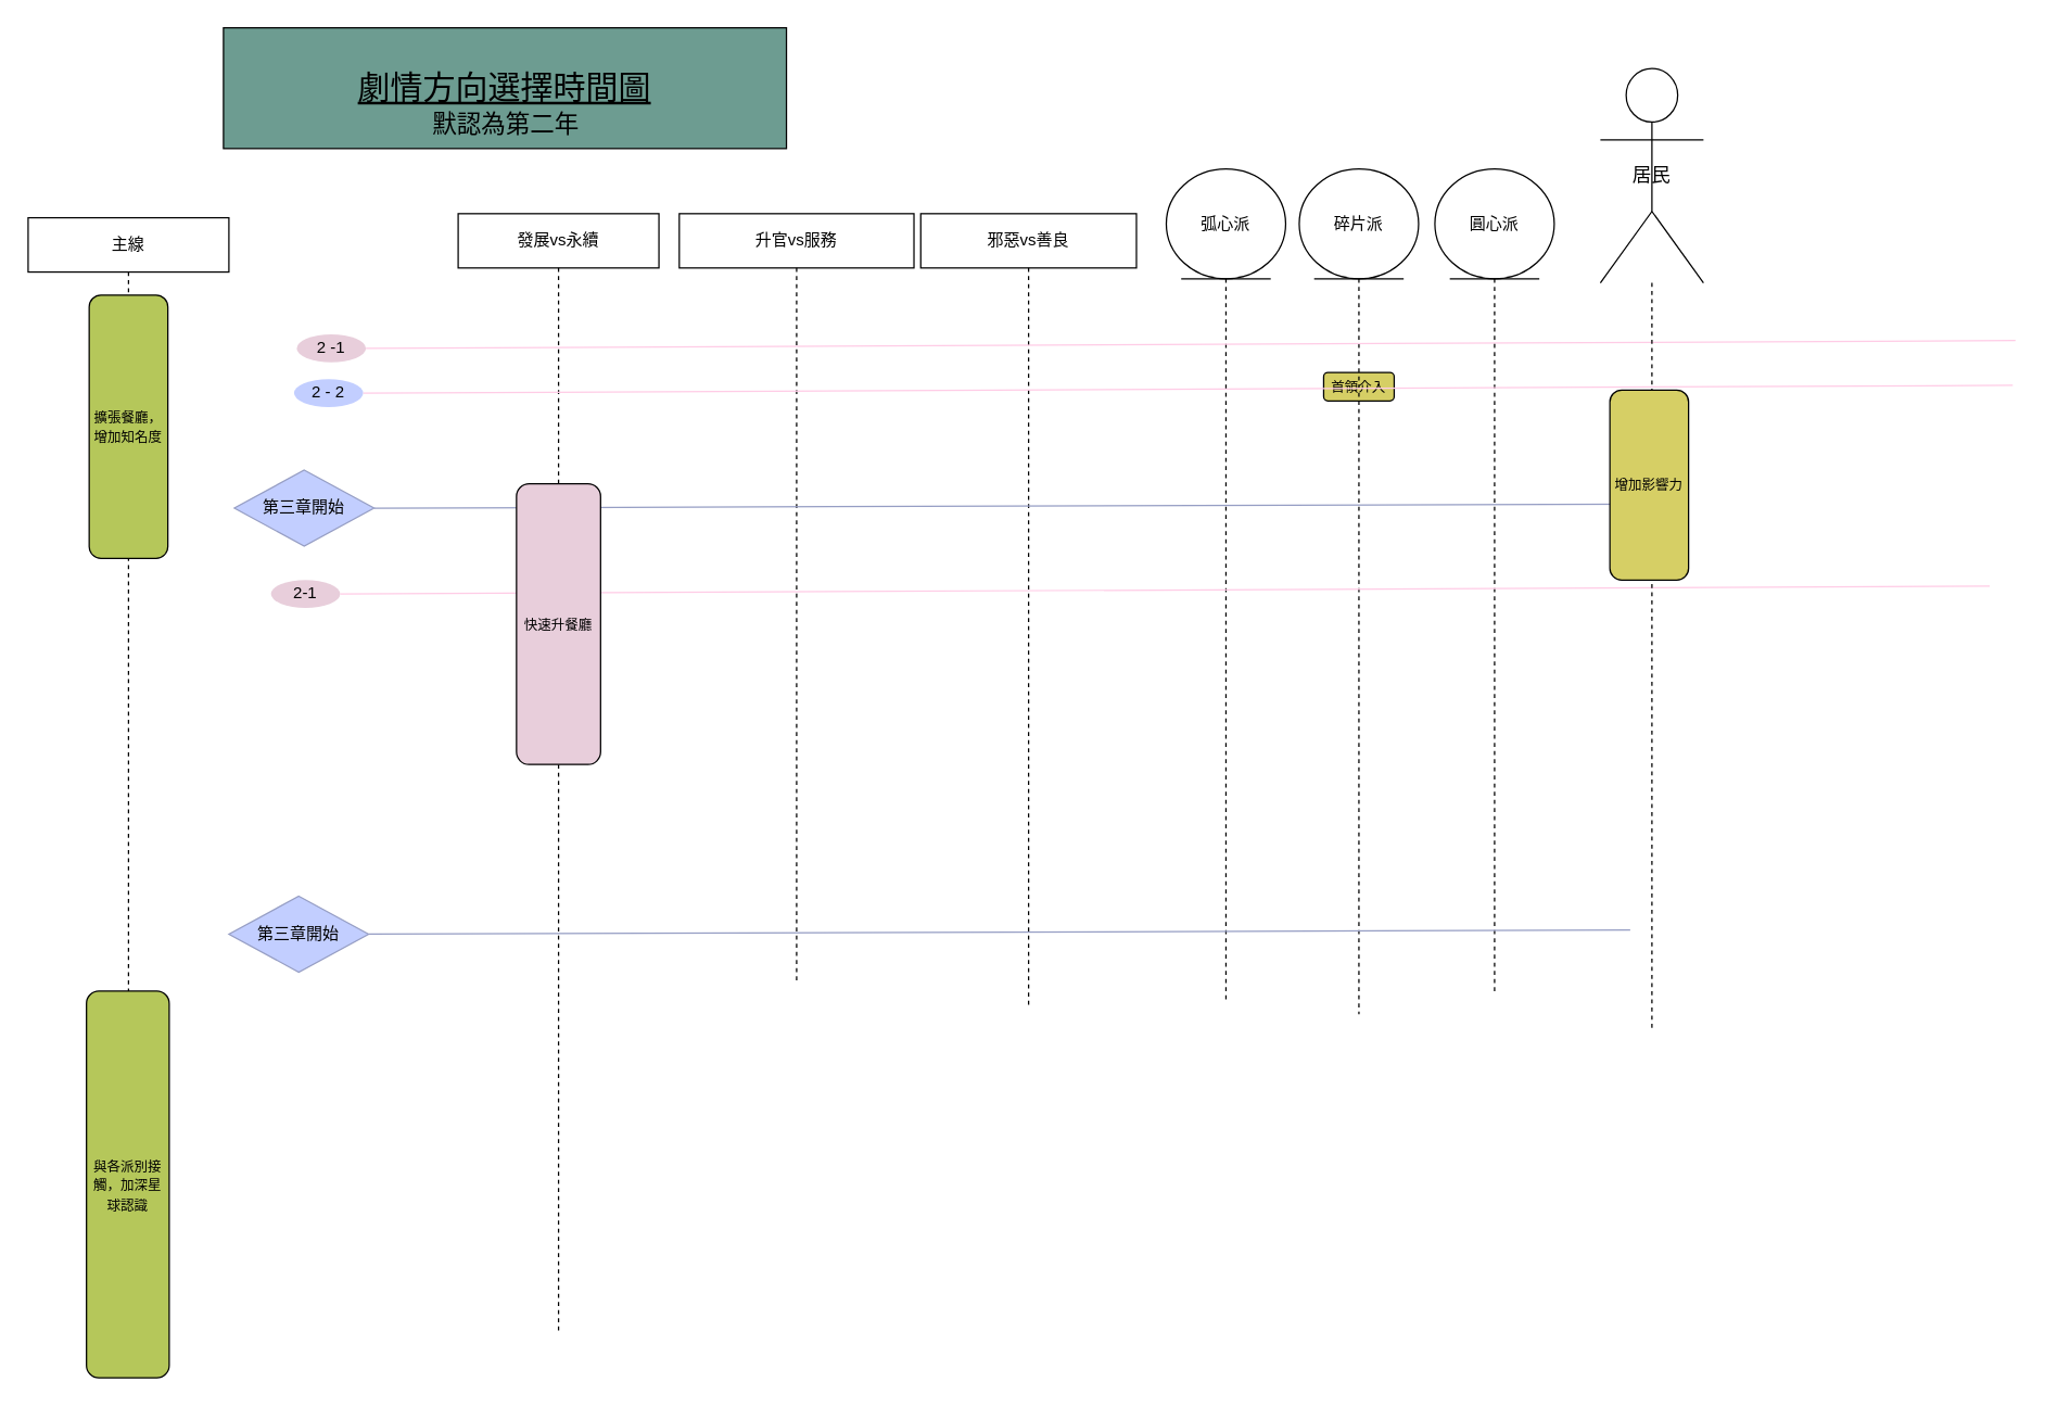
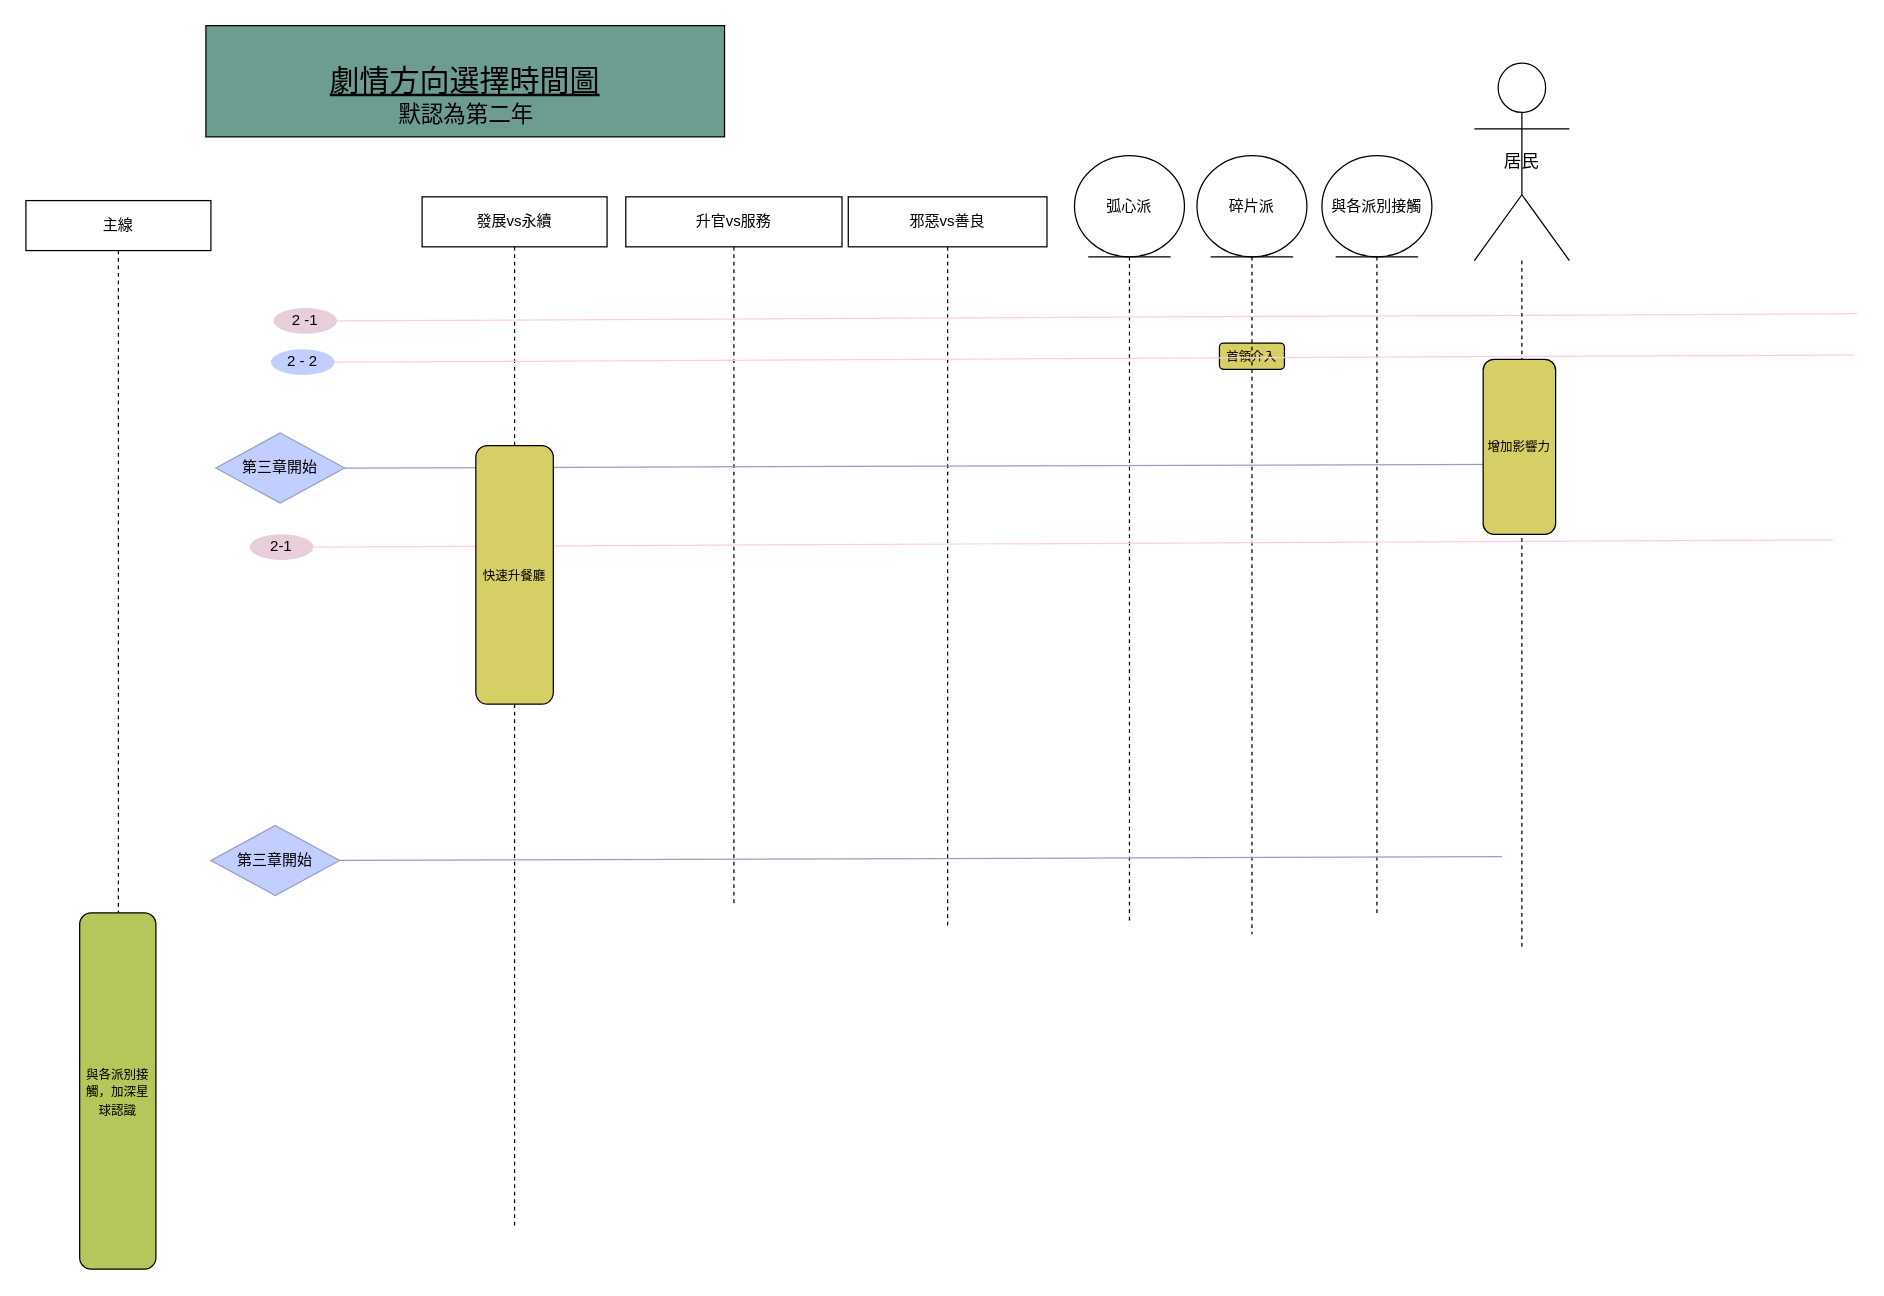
  <mxCell id="0" />
  <mxCell id="1" parent="0" />
  <mxCell id="2" value="發展vs永續" style="shape=umlLifeline;perimeter=lifelinePerimeter;whiteSpace=wrap;html=1;container=1;dropTarget=0;collapsible=0;recursiveResize=0;outlineConnect=0;portConstraint=eastwest;newEdgeStyle={&quot;curved&quot;:0,&quot;rounded&quot;:0};" parent="1" vertex="1"><mxGeometry x="337" y="157" width="148" height="825" as="geometry" /></mxCell>
  <mxCell id="3" value="升官vs服務" style="shape=umlLifeline;perimeter=lifelinePerimeter;whiteSpace=wrap;html=1;container=1;dropTarget=0;collapsible=0;recursiveResize=0;outlineConnect=0;portConstraint=eastwest;newEdgeStyle={&quot;curved&quot;:0,&quot;rounded&quot;:0};" parent="1" vertex="1"><mxGeometry x="500" y="157" width="173" height="565" as="geometry" /></mxCell>
  <mxCell id="4" value="邪惡vs善良" style="shape=umlLifeline;perimeter=lifelinePerimeter;whiteSpace=wrap;html=1;container=1;dropTarget=0;collapsible=0;recursiveResize=0;outlineConnect=0;portConstraint=eastwest;newEdgeStyle={&quot;curved&quot;:0,&quot;rounded&quot;:0};" parent="1" vertex="1"><mxGeometry x="678" y="157" width="159" height="583" as="geometry" /></mxCell>
  <mxCell id="5" value="&lt;font style=&quot;font-size: 24px;&quot;&gt;&lt;u&gt;劇情方向選擇時間圖&lt;/u&gt;&lt;/font&gt;" style="rounded=0;whiteSpace=wrap;html=1;fillColor=#6D9C91;" parent="1" vertex="1"><mxGeometry x="164" y="20" width="415" height="89" as="geometry" /></mxCell>
  <mxCell id="6" value="弧心派" style="shape=umlLifeline;perimeter=lifelinePerimeter;whiteSpace=wrap;html=1;container=1;dropTarget=0;collapsible=0;recursiveResize=0;outlineConnect=0;portConstraint=eastwest;newEdgeStyle={&quot;curved&quot;:0,&quot;rounded&quot;:0};participant=umlEntity;size=81;" parent="1" vertex="1"><mxGeometry x="859" y="124" width="88" height="615" as="geometry" /></mxCell>
  <mxCell id="7" value="&lt;span style=&quot;font-size: 10px;&quot;&gt;首領介入&lt;/span&gt;" style="rounded=1;whiteSpace=wrap;html=1;fillColor=#D6CF65;" parent="1" vertex="1"><mxGeometry x="975" y="274" width="52" height="21" as="geometry" /></mxCell>
  <mxCell id="8" value="碎片&lt;span style=&quot;color: rgba(0, 0, 0, 0); font-family: monospace; font-size: 0px; text-align: start; text-wrap-mode: nowrap;&quot;&gt;%3CmxGraphModel%3E%3Croot%3E%3CmxCell%20id%3D%220%22%2F%3E%3CmxCell%20id%3D%221%22%20parent%3D%220%22%2F%3E%3CmxCell%20id%3D%222%22%20value%3D%22%E5%BC%A7%E5%BF%83%E6%B4%BE%22%20style%3D%22shape%3DumlLifeline%3Bperimeter%3DlifelinePerimeter%3BwhiteSpace%3Dwrap%3Bhtml%3D1%3Bcontainer%3D1%3BdropTarget%3D0%3Bcollapsible%3D0%3BrecursiveResize%3D0%3BoutlineConnect%3D0%3BportConstraint%3Deastwest%3BnewEdgeStyle%3D%7B%26quot%3Bcurved%26quot%3B%3A0%2C%26quot%3Brounded%26quot%3B%3A0%7D%3Bparticipant%3DumlEntity%3Bsize%3D81%3B%22%20vertex%3D%221%22%20parent%3D%221%22%3E%3CmxGeometry%20x%3D%22564%22%20y%3D%22186%22%20width%3D%2288%22%20height%3D%22373%22%20as%3D%22geometry%22%2F%3E%3C%2FmxCell%3E%3C%2Froot%3E%3C%2FmxGraphModel%3E&lt;/span&gt;派" style="shape=umlLifeline;perimeter=lifelinePerimeter;whiteSpace=wrap;html=1;container=1;dropTarget=0;collapsible=0;recursiveResize=0;outlineConnect=0;portConstraint=eastwest;newEdgeStyle={&quot;curved&quot;:0,&quot;rounded&quot;:0};participant=umlEntity;size=81;" parent="1" vertex="1"><mxGeometry x="957" y="124" width="88" height="623" as="geometry" /></mxCell>
  <mxCell id="9" value="" style="group;strokeColor=none;" parent="1" vertex="1" connectable="0"><mxGeometry x="218" y="246" width="1267" height="20.5" as="geometry" /></mxCell>
  <mxCell id="10" value="2 -1" style="ellipse;whiteSpace=wrap;html=1;fillColor=#E8CEDB;strokeColor=none;" parent="9" vertex="1"><mxGeometry width="51" height="20.5" as="geometry" /></mxCell>
  <mxCell id="11" value="" style="endArrow=none;html=1;rounded=0;exitX=1;exitY=0.5;exitDx=0;exitDy=0;strokeColor=#FFCCE6;" parent="9" source="10" edge="1"><mxGeometry width="50" height="50" relative="1" as="geometry"><mxPoint x="636" y="15.5" as="sourcePoint" /><mxPoint x="1267" y="4.5" as="targetPoint" /></mxGeometry></mxCell>
- <mxCell id="12" value="圓心派" style="shape=umlLifeline;perimeter=lifelinePerimeter;whiteSpace=wrap;html=1;container=1;dropTarget=0;collapsible=0;recursiveResize=0;outlineConnect=0;portConstraint=eastwest;newEdgeStyle={&quot;curved&quot;:0,&quot;rounded&quot;:0};participant=umlEntity;size=81;" parent="1" vertex="1"><mxGeometry x="1057" y="124" width="88" height="606" as="geometry" /></mxCell>
+ <mxCell id="12" value="與各派別接觸" style="shape=umlLifeline;perimeter=lifelinePerimeter;whiteSpace=wrap;html=1;container=1;dropTarget=0;collapsible=0;recursiveResize=0;outlineConnect=0;portConstraint=eastwest;newEdgeStyle={&quot;curved&quot;:0,&quot;rounded&quot;:0};participant=umlEntity;size=81;" parent="1" vertex="1"><mxGeometry x="1057" y="124" width="88" height="606" as="geometry" /></mxCell>
  <mxCell id="13" value="" style="group;strokeColor=none;" parent="1" vertex="1" connectable="0"><mxGeometry x="216" y="279" width="1267" height="20.5" as="geometry" /></mxCell>
  <mxCell id="14" value="2 - 2" style="ellipse;whiteSpace=wrap;html=1;fillColor=#c2ceff;strokeColor=none;" parent="13" vertex="1"><mxGeometry width="51" height="20.5" as="geometry" /></mxCell>
  <mxCell id="15" value="" style="endArrow=none;html=1;rounded=0;exitX=1;exitY=0.5;exitDx=0;exitDy=0;strokeColor=#FFCCE6;" parent="13" source="14" edge="1"><mxGeometry width="50" height="50" relative="1" as="geometry"><mxPoint x="636" y="15.5" as="sourcePoint" /><mxPoint x="1267" y="4.5" as="targetPoint" /></mxGeometry></mxCell>
  <mxCell id="16" value="" style="group" parent="1" vertex="1" connectable="0"><mxGeometry x="172" y="346" width="1294" height="110" as="geometry" /></mxCell>
  <mxCell id="17" value="第三章開始" style="rhombus;whiteSpace=wrap;html=1;fillColor=#C2CEFF;strokeColor=#969EC4;" parent="16" vertex="1"><mxGeometry width="103" height="56" as="geometry" /></mxCell>
  <mxCell id="18" value="" style="endArrow=none;html=1;rounded=0;exitX=1;exitY=0.5;exitDx=0;exitDy=0;strokeColor=#969EC4;" parent="16" source="17" edge="1"><mxGeometry width="50" height="50" relative="1" as="geometry"><mxPoint x="414" y="-114" as="sourcePoint" /><mxPoint x="1033" y="25" as="targetPoint" /></mxGeometry></mxCell>
  <mxCell id="19" value="" style="group;strokeColor=none;" parent="16" vertex="1" connectable="0"><mxGeometry x="27" y="81" width="1267" height="20.5" as="geometry" /></mxCell>
  <mxCell id="20" value="2-1" style="ellipse;whiteSpace=wrap;html=1;fillColor=#E8CEDB;strokeColor=none;" parent="19" vertex="1"><mxGeometry width="51" height="20.5" as="geometry" /></mxCell>
  <mxCell id="21" value="" style="endArrow=none;html=1;rounded=0;exitX=1;exitY=0.5;exitDx=0;exitDy=0;strokeColor=#FFCCE6;" parent="19" source="20" edge="1"><mxGeometry width="50" height="50" relative="1" as="geometry"><mxPoint x="636" y="15.5" as="sourcePoint" /><mxPoint x="1267" y="4.5" as="targetPoint" /></mxGeometry></mxCell>
- <mxCell id="22" value="&lt;font style=&quot;font-size: 10px;&quot;&gt;快速升餐廳&lt;/font&gt;" style="rounded=1;whiteSpace=wrap;html=1;fillColor=#e8cedb;" parent="1" vertex="1"><mxGeometry x="380" y="356" width="62" height="207" as="geometry" /></mxCell>
+ <mxCell id="22" value="&lt;font style=&quot;font-size: 10px;&quot;&gt;快速升餐廳&lt;/font&gt;" style="rounded=1;whiteSpace=wrap;html=1;fillColor=#D6CF65;" parent="1" vertex="1"><mxGeometry x="380" y="356" width="62" height="207" as="geometry" /></mxCell>
  <mxCell id="23" value="&lt;font style=&quot;font-size: 14px;&quot;&gt;居民&lt;/font&gt;" style="shape=umlLifeline;perimeter=lifelinePerimeter;whiteSpace=wrap;html=1;container=1;dropTarget=0;collapsible=0;recursiveResize=0;outlineConnect=0;portConstraint=eastwest;newEdgeStyle={&quot;curved&quot;:0,&quot;rounded&quot;:0};participant=umlActor;size=158;" parent="1" vertex="1"><mxGeometry x="1179" y="50" width="76" height="710" as="geometry" /></mxCell>
  <mxCell id="24" value="&lt;font style=&quot;font-size: 10px;&quot;&gt;增加影響力&lt;/font&gt;" style="rounded=1;whiteSpace=wrap;html=1;fillColor=#D6CF65;" parent="1" vertex="1"><mxGeometry x="1186" y="287" width="58" height="140" as="geometry" /></mxCell>
  <mxCell id="25" value="主線" style="shape=umlLifeline;perimeter=lifelinePerimeter;whiteSpace=wrap;html=1;container=1;dropTarget=0;collapsible=0;recursiveResize=0;outlineConnect=0;portConstraint=eastwest;newEdgeStyle={&quot;curved&quot;:0,&quot;rounded&quot;:0};" vertex="1" parent="1"><mxGeometry x="20" y="160" width="148" height="825" as="geometry" /></mxCell>
- <mxCell id="26" value="&lt;font style=&quot;font-size: 10px;&quot;&gt;擴張餐廳，增加知名度&lt;/font&gt;" style="rounded=1;whiteSpace=wrap;html=1;fillColor=#B5C75A;" vertex="1" parent="1"><mxGeometry x="65" y="217" width="58" height="194" as="geometry" /></mxCell>
  <mxCell id="27" value="&lt;font style=&quot;font-size: 10px;&quot;&gt;與各派別接觸，加深星球認識&lt;/font&gt;" style="rounded=1;whiteSpace=wrap;html=1;fillColor=#B5C75A;" vertex="1" parent="1"><mxGeometry x="63" y="730" width="61" height="285" as="geometry" /></mxCell>
  <mxCell id="28" value="" style="group" vertex="1" connectable="0" parent="1"><mxGeometry x="168" y="660" width="1294" height="110" as="geometry" /></mxCell>
  <mxCell id="29" value="第三章開始" style="rhombus;whiteSpace=wrap;html=1;fillColor=#C2CEFF;strokeColor=#969EC4;" vertex="1" parent="28"><mxGeometry width="103" height="56" as="geometry" /></mxCell>
  <mxCell id="30" value="" style="endArrow=none;html=1;rounded=0;exitX=1;exitY=0.5;exitDx=0;exitDy=0;strokeColor=#969EC4;" edge="1" parent="28" source="29"><mxGeometry width="50" height="50" relative="1" as="geometry"><mxPoint x="414" y="-114" as="sourcePoint" /><mxPoint x="1033" y="25" as="targetPoint" /></mxGeometry></mxCell>
  <mxCell id="31" value="&lt;font style=&quot;font-size: 18px;&quot;&gt;默認為第二年&lt;/font&gt;" style="text;html=1;align=center;verticalAlign=middle;resizable=0;points=[];autosize=1;strokeColor=none;fillColor=none;" vertex="1" parent="1"><mxGeometry x="308.5" y="75" width="126" height="34" as="geometry" /></mxCell>
